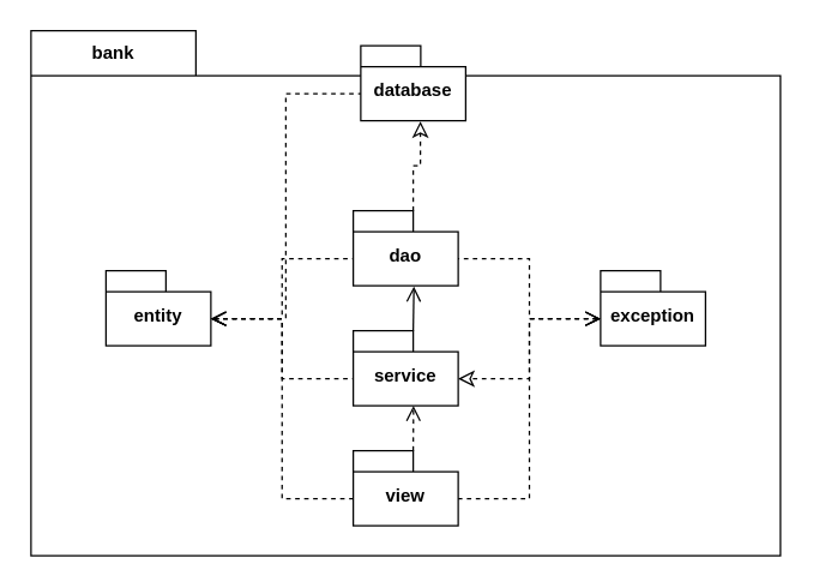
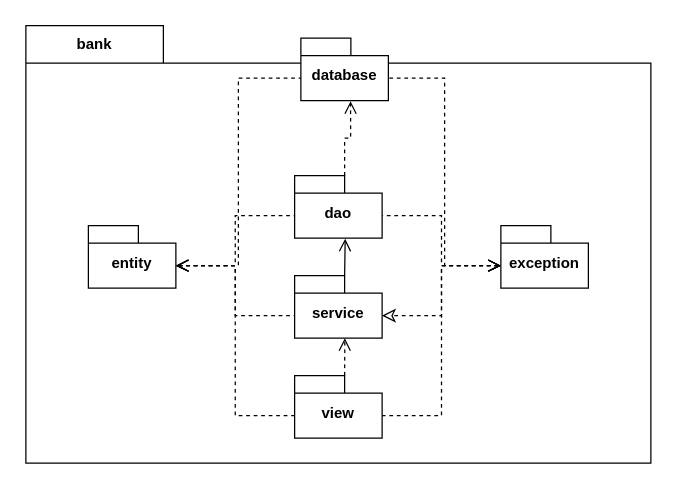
  <mxCell id="0" />
  <mxCell id="1" parent="0" />
  <mxCell id="2" value="bank" style="shape=folder;fontStyle=1;tabWidth=110;tabHeight=30;tabPosition=left;html=1;boundedLbl=1;labelInHeader=1;container=1;collapsible=0;whiteSpace=wrap;" parent="1" vertex="1"><mxGeometry x="20" y="20" width="500" height="350" as="geometry" /></mxCell>
  <mxCell id="3" value="" style="html=1;strokeColor=none;resizeWidth=1;resizeHeight=1;fillColor=none;part=1;connectable=0;allowArrows=0;deletable=0;whiteSpace=wrap;" parent="2" vertex="1"><mxGeometry width="500" height="245.0" relative="1" as="geometry"><mxPoint y="30" as="offset" /></mxGeometry></mxCell>
  <mxCell id="4" value="database" style="shape=folder;fontStyle=1;spacingTop=10;tabWidth=40;tabHeight=14;tabPosition=left;html=1;whiteSpace=wrap;" parent="2" vertex="1"><mxGeometry x="220" y="10" width="70" height="50" as="geometry" /></mxCell>
  <mxCell id="5" value="exception" style="shape=folder;fontStyle=1;spacingTop=10;tabWidth=40;tabHeight=14;tabPosition=left;html=1;whiteSpace=wrap;" parent="2" vertex="1"><mxGeometry x="380" y="160" width="70" height="50" as="geometry" /></mxCell>
  <mxCell id="6" value="ent&lt;span style=&quot;color: rgba(0, 0, 0, 0); font-family: monospace; font-size: 0px; font-weight: 400; text-align: start; text-wrap: nowrap;&quot;&gt;%3CmxGraphModel%3E%3Croot%3E%3CmxCell%20id%3D%220%22%2F%3E%3CmxCell%20id%3D%221%22%20parent%3D%220%22%2F%3E%3CmxCell%20id%3D%222%22%20value%3D%22dao%22%20style%3D%22shape%3Dfolder%3BfontStyle%3D1%3BspacingTop%3D10%3BtabWidth%3D40%3BtabHeight%3D14%3BtabPosition%3Dleft%3Bhtml%3D1%3BwhiteSpace%3Dwrap%3B%22%20vertex%3D%221%22%20parent%3D%221%22%3E%3CmxGeometry%20x%3D%22470%22%20y%3D%22560%22%20width%3D%2270%22%20height%3D%2250%22%20as%3D%22geometry%22%2F%3E%3C%2FmxCell%3E%3C%2Froot%3E%3C%2FmxGraphModel%3E&lt;/span&gt;&lt;span style=&quot;color: rgba(0, 0, 0, 0); font-family: monospace; font-size: 0px; font-weight: 400; text-align: start; text-wrap: nowrap;&quot;&gt;%3CmxGraphModel%3E%3Croot%3E%3CmxCell%20id%3D%220%22%2F%3E%3CmxCell%20id%3D%221%22%20parent%3D%220%22%2F%3E%3CmxCell%20id%3D%222%22%20value%3D%22dao%22%20style%3D%22shape%3Dfolder%3BfontStyle%3D1%3BspacingTop%3D10%3BtabWidth%3D40%3BtabHeight%3D14%3BtabPosition%3Dleft%3Bhtml%3D1%3BwhiteSpace%3Dwrap%3B%22%20vertex%3D%221%22%20parent%3D%221%22%3E%3CmxGeometry%20x%3D%22470%22%20y%3D%22560%22%20width%3D%2270%22%20height%3D%2250%22%20as%3D%22geometry%22%2F%3E%3C%2FmxCell%3E%3C%2Froot%3E%3C%2FmxGraphModel%3E&lt;/span&gt;ity" style="shape=folder;fontStyle=1;spacingTop=10;tabWidth=40;tabHeight=14;tabPosition=left;html=1;whiteSpace=wrap;" parent="2" vertex="1"><mxGeometry x="50" y="160" width="70" height="50" as="geometry" /></mxCell>
  <mxCell id="7" value="dao" style="shape=folder;fontStyle=1;spacingTop=10;tabWidth=40;tabHeight=14;tabPosition=left;html=1;whiteSpace=wrap;" parent="2" vertex="1"><mxGeometry x="215" y="120" width="70" height="50" as="geometry" /></mxCell>
  <mxCell id="8" value="service" style="shape=folder;fontStyle=1;spacingTop=10;tabWidth=40;tabHeight=14;tabPosition=left;html=1;whiteSpace=wrap;" parent="2" vertex="1"><mxGeometry x="215" y="200" width="70" height="50" as="geometry" /></mxCell>
  <mxCell id="9" value="view" style="shape=folder;fontStyle=1;spacingTop=10;tabWidth=40;tabHeight=14;tabPosition=left;html=1;whiteSpace=wrap;" parent="2" vertex="1"><mxGeometry x="215" y="280" width="70" height="50" as="geometry" /></mxCell>
  <mxCell id="10" style="edgeStyle=orthogonalEdgeStyle;rounded=0;orthogonalLoop=1;jettySize=auto;html=1;exitX=0;exitY=0;exitDx=70;exitDy=32;exitPerimeter=0;entryX=0;entryY=0;entryDx=0;entryDy=32;entryPerimeter=0;fontSize=12;startSize=8;endSize=8;endArrow=none;endFill=0;startArrow=open;startFill=0;dashed=1;" parent="2" source="6" target="4" edge="1"><mxGeometry relative="1" as="geometry" /></mxCell>
  <mxCell id="11" style="edgeStyle=orthogonalEdgeStyle;rounded=0;orthogonalLoop=1;jettySize=auto;html=1;exitX=0;exitY=0;exitDx=70;exitDy=32;exitPerimeter=0;entryX=0;entryY=0;entryDx=0;entryDy=32;entryPerimeter=0;fontSize=12;startSize=8;endSize=8;endArrow=none;endFill=0;startArrow=open;startFill=0;dashed=1;" parent="2" source="6" target="7" edge="1"><mxGeometry relative="1" as="geometry" /></mxCell>
  <mxCell id="12" style="edgeStyle=orthogonalEdgeStyle;rounded=0;orthogonalLoop=1;jettySize=auto;html=1;exitX=0;exitY=0;exitDx=70;exitDy=32;exitPerimeter=0;entryX=0;entryY=0;entryDx=0;entryDy=32;entryPerimeter=0;fontSize=12;startSize=8;endSize=8;endArrow=none;endFill=0;startArrow=open;startFill=0;dashed=1;" parent="2" source="6" target="8" edge="1"><mxGeometry relative="1" as="geometry" /></mxCell>
  <mxCell id="13" style="edgeStyle=orthogonalEdgeStyle;rounded=0;orthogonalLoop=1;jettySize=auto;html=1;exitX=0;exitY=0;exitDx=70;exitDy=32;exitPerimeter=0;entryX=0;entryY=0;entryDx=0;entryDy=32;entryPerimeter=0;fontSize=12;startSize=8;endSize=8;endArrow=none;endFill=0;startArrow=open;startFill=0;dashed=1;" parent="2" source="6" target="9" edge="1"><mxGeometry relative="1" as="geometry" /></mxCell>
+ <mxCell id="14" style="edgeStyle=orthogonalEdgeStyle;rounded=0;orthogonalLoop=1;jettySize=auto;html=1;exitX=0;exitY=0;exitDx=0;exitDy=32;exitPerimeter=0;entryX=0;entryY=0;entryDx=70;entryDy=32;entryPerimeter=0;fontSize=12;startSize=8;endSize=8;startArrow=open;startFill=0;endArrow=none;endFill=0;dashed=1;" parent="2" source="5" target="4" edge="1"><mxGeometry relative="1" as="geometry" /></mxCell>
  <mxCell id="15" style="edgeStyle=orthogonalEdgeStyle;rounded=0;orthogonalLoop=1;jettySize=auto;html=1;exitX=0;exitY=0;exitDx=0;exitDy=32;exitPerimeter=0;entryX=0;entryY=0;entryDx=70;entryDy=32;entryPerimeter=0;fontSize=12;startSize=8;endSize=8;startArrow=open;startFill=0;endArrow=none;endFill=0;dashed=1;" parent="2" source="5" target="7" edge="1"><mxGeometry relative="1" as="geometry" /></mxCell>
  <mxCell id="16" style="edgeStyle=orthogonalEdgeStyle;rounded=0;orthogonalLoop=1;jettySize=auto;html=1;exitX=0;exitY=0;exitDx=0;exitDy=32;exitPerimeter=0;entryX=0;entryY=0;entryDx=70;entryDy=32;entryPerimeter=0;fontSize=12;startSize=8;endSize=8;startArrow=open;startFill=0;endArrow=classic;endFill=0;dashed=1;" parent="2" source="5" target="8" edge="1"><mxGeometry relative="1" as="geometry" /></mxCell>
  <mxCell id="17" style="edgeStyle=orthogonalEdgeStyle;rounded=0;orthogonalLoop=1;jettySize=auto;html=1;exitX=0;exitY=0;exitDx=0;exitDy=32;exitPerimeter=0;entryX=0;entryY=0;entryDx=70;entryDy=32;entryPerimeter=0;fontSize=12;startSize=8;endSize=8;startArrow=open;startFill=0;endArrow=none;endFill=0;dashed=1;" parent="2" source="5" target="9" edge="1"><mxGeometry relative="1" as="geometry" /></mxCell>
- <mxCell id="18" style="edgeStyle=orthogonalEdgeStyle;rounded=0;orthogonalLoop=1;jettySize=auto;html=1;exitX=0;exitY=0;exitDx=40;exitDy=0;exitPerimeter=0;entryX=0.568;entryY=1.008;entryDx=0;entryDy=0;entryPerimeter=0;fontSize=12;startSize=8;endSize=8;dashed=1;endArrow=classic;endFill=0;" parent="2" source="7" target="4" edge="1"><mxGeometry relative="1" as="geometry" /></mxCell>
+ <mxCell id="18" style="edgeStyle=orthogonalEdgeStyle;rounded=0;orthogonalLoop=1;jettySize=auto;html=1;exitX=0;exitY=0;exitDx=40;exitDy=0;exitPerimeter=0;entryX=0.568;entryY=1.008;entryDx=0;entryDy=0;entryPerimeter=0;fontSize=12;startSize=8;endSize=8;dashed=1;endArrow=open;endFill=0;" parent="2" source="7" target="4" edge="1"><mxGeometry relative="1" as="geometry" /></mxCell>
  <mxCell id="19" style="edgeStyle=orthogonalEdgeStyle;rounded=0;orthogonalLoop=1;jettySize=auto;html=1;exitX=0;exitY=0;exitDx=40;exitDy=0;exitPerimeter=0;entryX=0.578;entryY=1.008;entryDx=0;entryDy=0;entryPerimeter=0;fontSize=12;startSize=8;endSize=8;dashed=0;endArrow=open;endFill=0;" parent="2" source="8" target="7" edge="1"><mxGeometry relative="1" as="geometry" /></mxCell>
  <mxCell id="20" style="edgeStyle=orthogonalEdgeStyle;rounded=0;orthogonalLoop=1;jettySize=auto;html=1;exitX=0;exitY=0;exitDx=40;exitDy=0;exitPerimeter=0;entryX=0.574;entryY=1;entryDx=0;entryDy=0;entryPerimeter=0;fontSize=12;startSize=8;endSize=8;dashed=1;endArrow=open;endFill=0;" parent="2" source="9" target="8" edge="1"><mxGeometry relative="1" as="geometry" /></mxCell>
